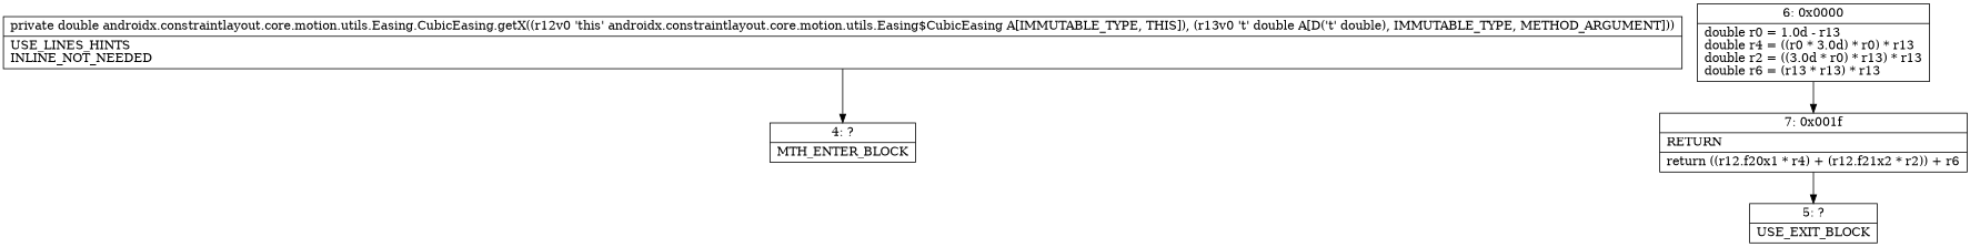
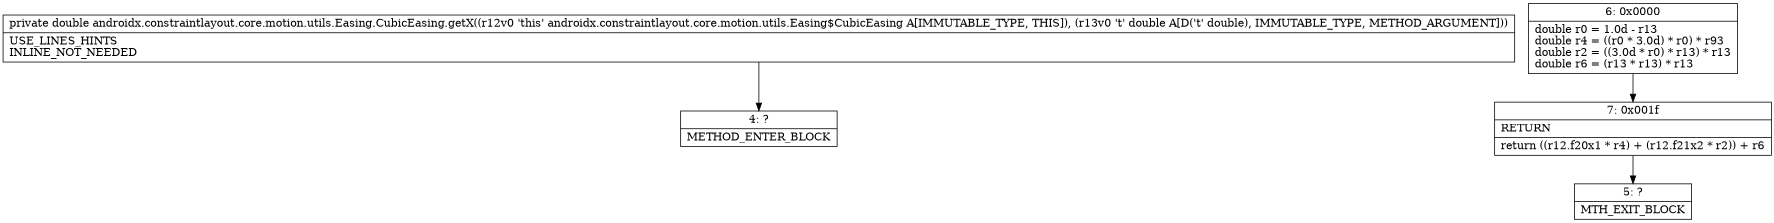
  digraph {
    fontname="DejaVu Serif"
    node [fontname="DejaVu Serif" shape=record]
    edge [fontname="DejaVu Serif"]
-   n1 [label="{4\:\ ?|MTH_ENTER_BLOCK\l}"]
-   n2 [label="{6\:\ 0x0000|double r0 = 1.0d \- r13\ldouble r4 = ((r0 * 3.0d) * r0) * r13\ldouble r2 = ((3.0d * r0) * r13) * r13\ldouble r6 = (r13 * r13) * r13\l}"]
+   n1 [label="{4\:\ ?|METHOD_ENTER_BLOCK\l}"]
+   n2 [label="{6\:\ 0x0000|double r0 = 1.0d \- r13\ldouble r4 = ((r0 * 3.0d) * r0) * r93\ldouble r2 = ((3.0d * r0) * r13) * r13\ldouble r6 = (r13 * r13) * r13\l}"]
    n3 [label="{7\:\ 0x001f|RETURN\l|return ((r12.f20x1 * r4) + (r12.f21x2 * r2)) + r6\l}"]
-   n4 [label="{5\:\ ?|USE_EXIT_BLOCK\l}"]
+   n4 [label="{5\:\ ?|MTH_EXIT_BLOCK\l}"]
    n5 [label="{private double androidx.constraintlayout.core.motion.utils.Easing.CubicEasing.getX((r12v0 'this' androidx.constraintlayout.core.motion.utils.Easing$CubicEasing A[IMMUTABLE_TYPE, THIS]), (r13v0 't' double A[D('t' double), IMMUTABLE_TYPE, METHOD_ARGUMENT]))  | USE_LINES_HINTS\lINLINE_NOT_NEEDED\l}"]
    n2 -> n3
    n3 -> n4
    n5 -> n1
  }
